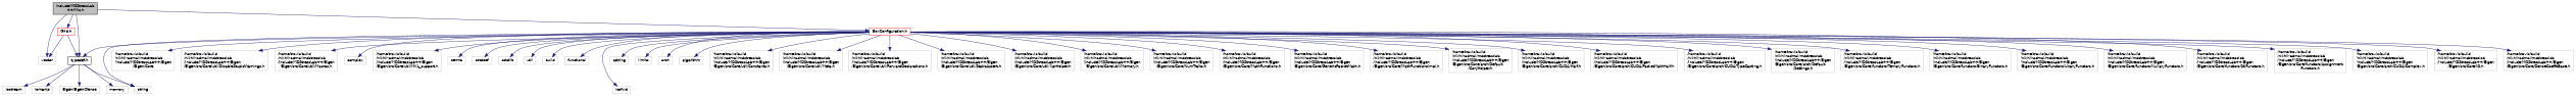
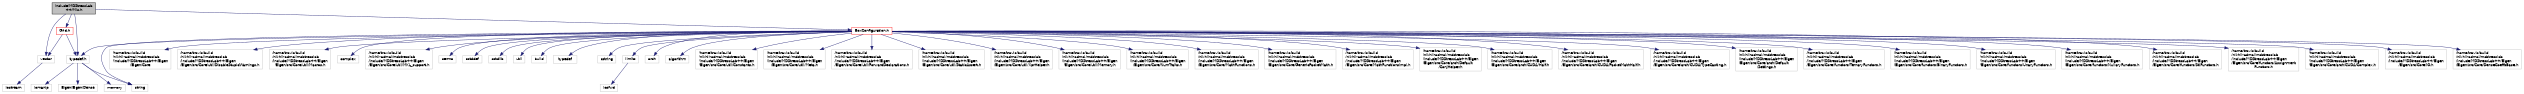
  digraph {
    node [color=grey75 fillcolor=white fontname=Helvetica fontsize=10 shape=record style=filled]
    edge [color=midnightblue fontname=Helvetica fontsize=10 labelfontname=Helvetica labelfontsize=10 style=solid]
    n1 [color=black fillcolor=grey75 fontcolor=black height=0.2 label="include/MDStressLab\l++/Mls.h" width=0.4]
    n2 [height=0.2 label=vector width=0.4]
-   n3 [color=black height=0.2 label="typedef.h" width=0.4]
+   n3 [height=0.2 label="typedef.h" width=0.4]
    n4 [color=red height=0.2 label="BoxConfiguration.h" width=0.4]
    n5 [color=red height=0.2 label="Grid.h" width=0.4]
    n6 [height=0.2 label=iomanip width=0.4]
    n7 [height=0.2 label=string width=0.4]
    n8 [height=0.2 label=iostream width=0.4]
    n9 [height=0.2 label="Eigen/Eigen/Dense" width=0.4]
    n10 [height=0.2 label=memory width=0.4]
    n11 [height=0.2 label="/home/travis/build\l/nikhil-admal/mdstresslab\l/include/MDStressLab++/Eigen\l/Eigen/Core" width=0.4]
    n12 [height=0.2 label="/home/travis/build\l/nikhil-admal/mdstresslab\l/include/MDStressLab++/Eigen\l/Eigen/src/Core/util/DisableStupidWarnings.h" width=0.4]
    n13 [height=0.2 label="/home/travis/build\l/nikhil-admal/mdstresslab\l/include/MDStressLab++/Eigen\l/Eigen/src/Core/util/Macros.h" width=0.4]
    n14 [height=0.2 label=complex width=0.4]
    n15 [height=0.2 label="/home/travis/build\l/nikhil-admal/mdstresslab\l/include/MDStressLab++/Eigen\l/Eigen/src/Core/util/MKL_support.h" width=0.4]
    n16 [height=0.2 label=cerrno width=0.4]
    n17 [height=0.2 label=cstddef width=0.4]
    n18 [height=0.2 label=cstdlib width=0.4]
    n19 [height=0.2 label=util width=0.4]
    n20 [height=0.2 label=build width=0.4]
-   n21 [height=0.2 label=functional width=0.4]
+   n21 [height=0.2 label=typedef width=0.4]
    n22 [height=0.2 label=iosfwd width=0.4]
    n23 [height=0.2 label=cstring width=0.4]
    n24 [height=0.2 label=limits width=0.4]
    n25 [height=0.2 label=arch width=0.4]
    n26 [height=0.2 label=algorithm width=0.4]
    n27 [height=0.2 label="/home/travis/build\l/nikhil-admal/mdstresslab\l/include/MDStressLab++/Eigen\l/Eigen/src/Core/util/Constants.h" width=0.4]
    n28 [height=0.2 label="/home/travis/build\l/nikhil-admal/mdstresslab\l/include/MDStressLab++/Eigen\l/Eigen/src/Core/util/Meta.h" width=0.4]
    n29 [height=0.2 label="/home/travis/build\l/nikhil-admal/mdstresslab\l/include/MDStressLab++/Eigen\l/Eigen/src/Core/util/ForwardDeclarations.h" width=0.4]
    n30 [height=0.2 label="/home/travis/build\l/nikhil-admal/mdstresslab\l/include/MDStressLab++/Eigen\l/Eigen/src/Core/util/StaticAssert.h" width=0.4]
    n31 [height=0.2 label="/home/travis/build\l/nikhil-admal/mdstresslab\l/include/MDStressLab++/Eigen\l/Eigen/src/Core/util/XprHelper.h" width=0.4]
    n32 [height=0.2 label="/home/travis/build\l/nikhil-admal/mdstresslab\l/include/MDStressLab++/Eigen\l/Eigen/src/Core/util/Memory.h" width=0.4]
    n33 [height=0.2 label="/home/travis/build\l/nikhil-admal/mdstresslab\l/include/MDStressLab++/Eigen\l/Eigen/src/Core/NumTraits.h" width=0.4]
    n34 [height=0.2 label="/home/travis/build\l/nikhil-admal/mdstresslab\l/include/MDStressLab++/Eigen\l/Eigen/src/Core/MathFunctions.h" width=0.4]
    n35 [height=0.2 label="/home/travis/build\l/nikhil-admal/mdstresslab\l/include/MDStressLab++/Eigen\l/Eigen/src/Core/GenericPacketMath.h" width=0.4]
    n36 [height=0.2 label="/home/travis/build\l/nikhil-admal/mdstresslab\l/include/MDStressLab++/Eigen\l/Eigen/src/Core/MathFunctionsImpl.h" width=0.4]
    n37 [height=0.2 label="/home/travis/build\l/nikhil-admal/mdstresslab\l/include/MDStressLab++/Eigen\l/Eigen/src/Core/arch/Default\l/ConjHelper.h" width=0.4]
    n38 [height=0.2 label="/home/travis/build\l/nikhil-admal/mdstresslab\l/include/MDStressLab++/Eigen\l/Eigen/src/Core/arch/CUDA/Half.h" width=0.4]
    n39 [height=0.2 label="/home/travis/build\l/nikhil-admal/mdstresslab\l/include/MDStressLab++/Eigen\l/Eigen/src/Core/arch/CUDA/PacketMathHalf.h" width=0.4]
    n40 [height=0.2 label="/home/travis/build\l/nikhil-admal/mdstresslab\l/include/MDStressLab++/Eigen\l/Eigen/src/Core/arch/CUDA/TypeCasting.h" width=0.4]
    n41 [height=0.2 label="/home/travis/build\l/nikhil-admal/mdstresslab\l/include/MDStressLab++/Eigen\l/Eigen/src/Core/arch/Default\l/Settings.h" width=0.4]
    n42 [height=0.2 label="/home/travis/build\l/nikhil-admal/mdstresslab\l/include/MDStressLab++/Eigen\l/Eigen/src/Core/functors/TernaryFunctors.h" width=0.4]
    n43 [height=0.2 label="/home/travis/build\l/nikhil-admal/mdstresslab\l/include/MDStressLab++/Eigen\l/Eigen/src/Core/functors/BinaryFunctors.h" width=0.4]
    n44 [height=0.2 label="/home/travis/build\l/nikhil-admal/mdstresslab\l/include/MDStressLab++/Eigen\l/Eigen/src/Core/functors/UnaryFunctors.h" width=0.4]
    n45 [height=0.2 label="/home/travis/build\l/nikhil-admal/mdstresslab\l/include/MDStressLab++/Eigen\l/Eigen/src/Core/functors/NullaryFunctors.h" width=0.4]
    n46 [height=0.2 label="/home/travis/build\l/nikhil-admal/mdstresslab\l/include/MDStressLab++/Eigen\l/Eigen/src/Core/functors/StlFunctors.h" width=0.4]
    n47 [height=0.2 label="/home/travis/build\l/nikhil-admal/mdstresslab\l/include/MDStressLab++/Eigen\l/Eigen/src/Core/functors/Assignment\lFunctors.h" width=0.4]
    n48 [height=0.2 label="/home/travis/build\l/nikhil-admal/mdstresslab\l/include/MDStressLab++/Eigen\l/Eigen/src/Core/arch/CUDA/Complex.h" width=0.4]
    n49 [height=0.2 label="/home/travis/build\l/nikhil-admal/mdstresslab\l/include/MDStressLab++/Eigen\l/Eigen/src/Core/IO.h" width=0.4]
    n50 [height=0.2 label="/home/travis/build\l/nikhil-admal/mdstresslab\l/include/MDStressLab++/Eigen\l/Eigen/src/Core/DenseCoeffsBase.h" width=0.4]
    n1 -> n2
    n1 -> n3
    n1 -> n4
    n1 -> n5
    n3 -> n6
    n3 -> n7
-   n3 -> n8
+   n2 -> n8
    n3 -> n9
    n3 -> n10
    n4 -> n3
    n4 -> n7
    n4 -> n11
    n4 -> n12
    n4 -> n13
    n4 -> n14
    n4 -> n15
    n4 -> n16
    n4 -> n17
    n4 -> n18
    n4 -> n19
    n4 -> n20
    n4 -> n21
-   n4 -> n22
+   n24 -> n22
    n4 -> n23
    n4 -> n24
    n4 -> n25
    n4 -> n26
    n4 -> n27
    n4 -> n28
    n4 -> n29
    n4 -> n30
    n4 -> n31
    n4 -> n32
    n4 -> n33
    n4 -> n34
    n4 -> n35
    n4 -> n36
    n4 -> n37
    n4 -> n38
    n4 -> n39
    n4 -> n40
    n4 -> n41
    n4 -> n42
    n4 -> n43
    n4 -> n44
    n4 -> n45
    n4 -> n46
    n4 -> n47
    n4 -> n48
    n4 -> n49
    n4 -> n50
    n5 -> n2
    n5 -> n3
  }
